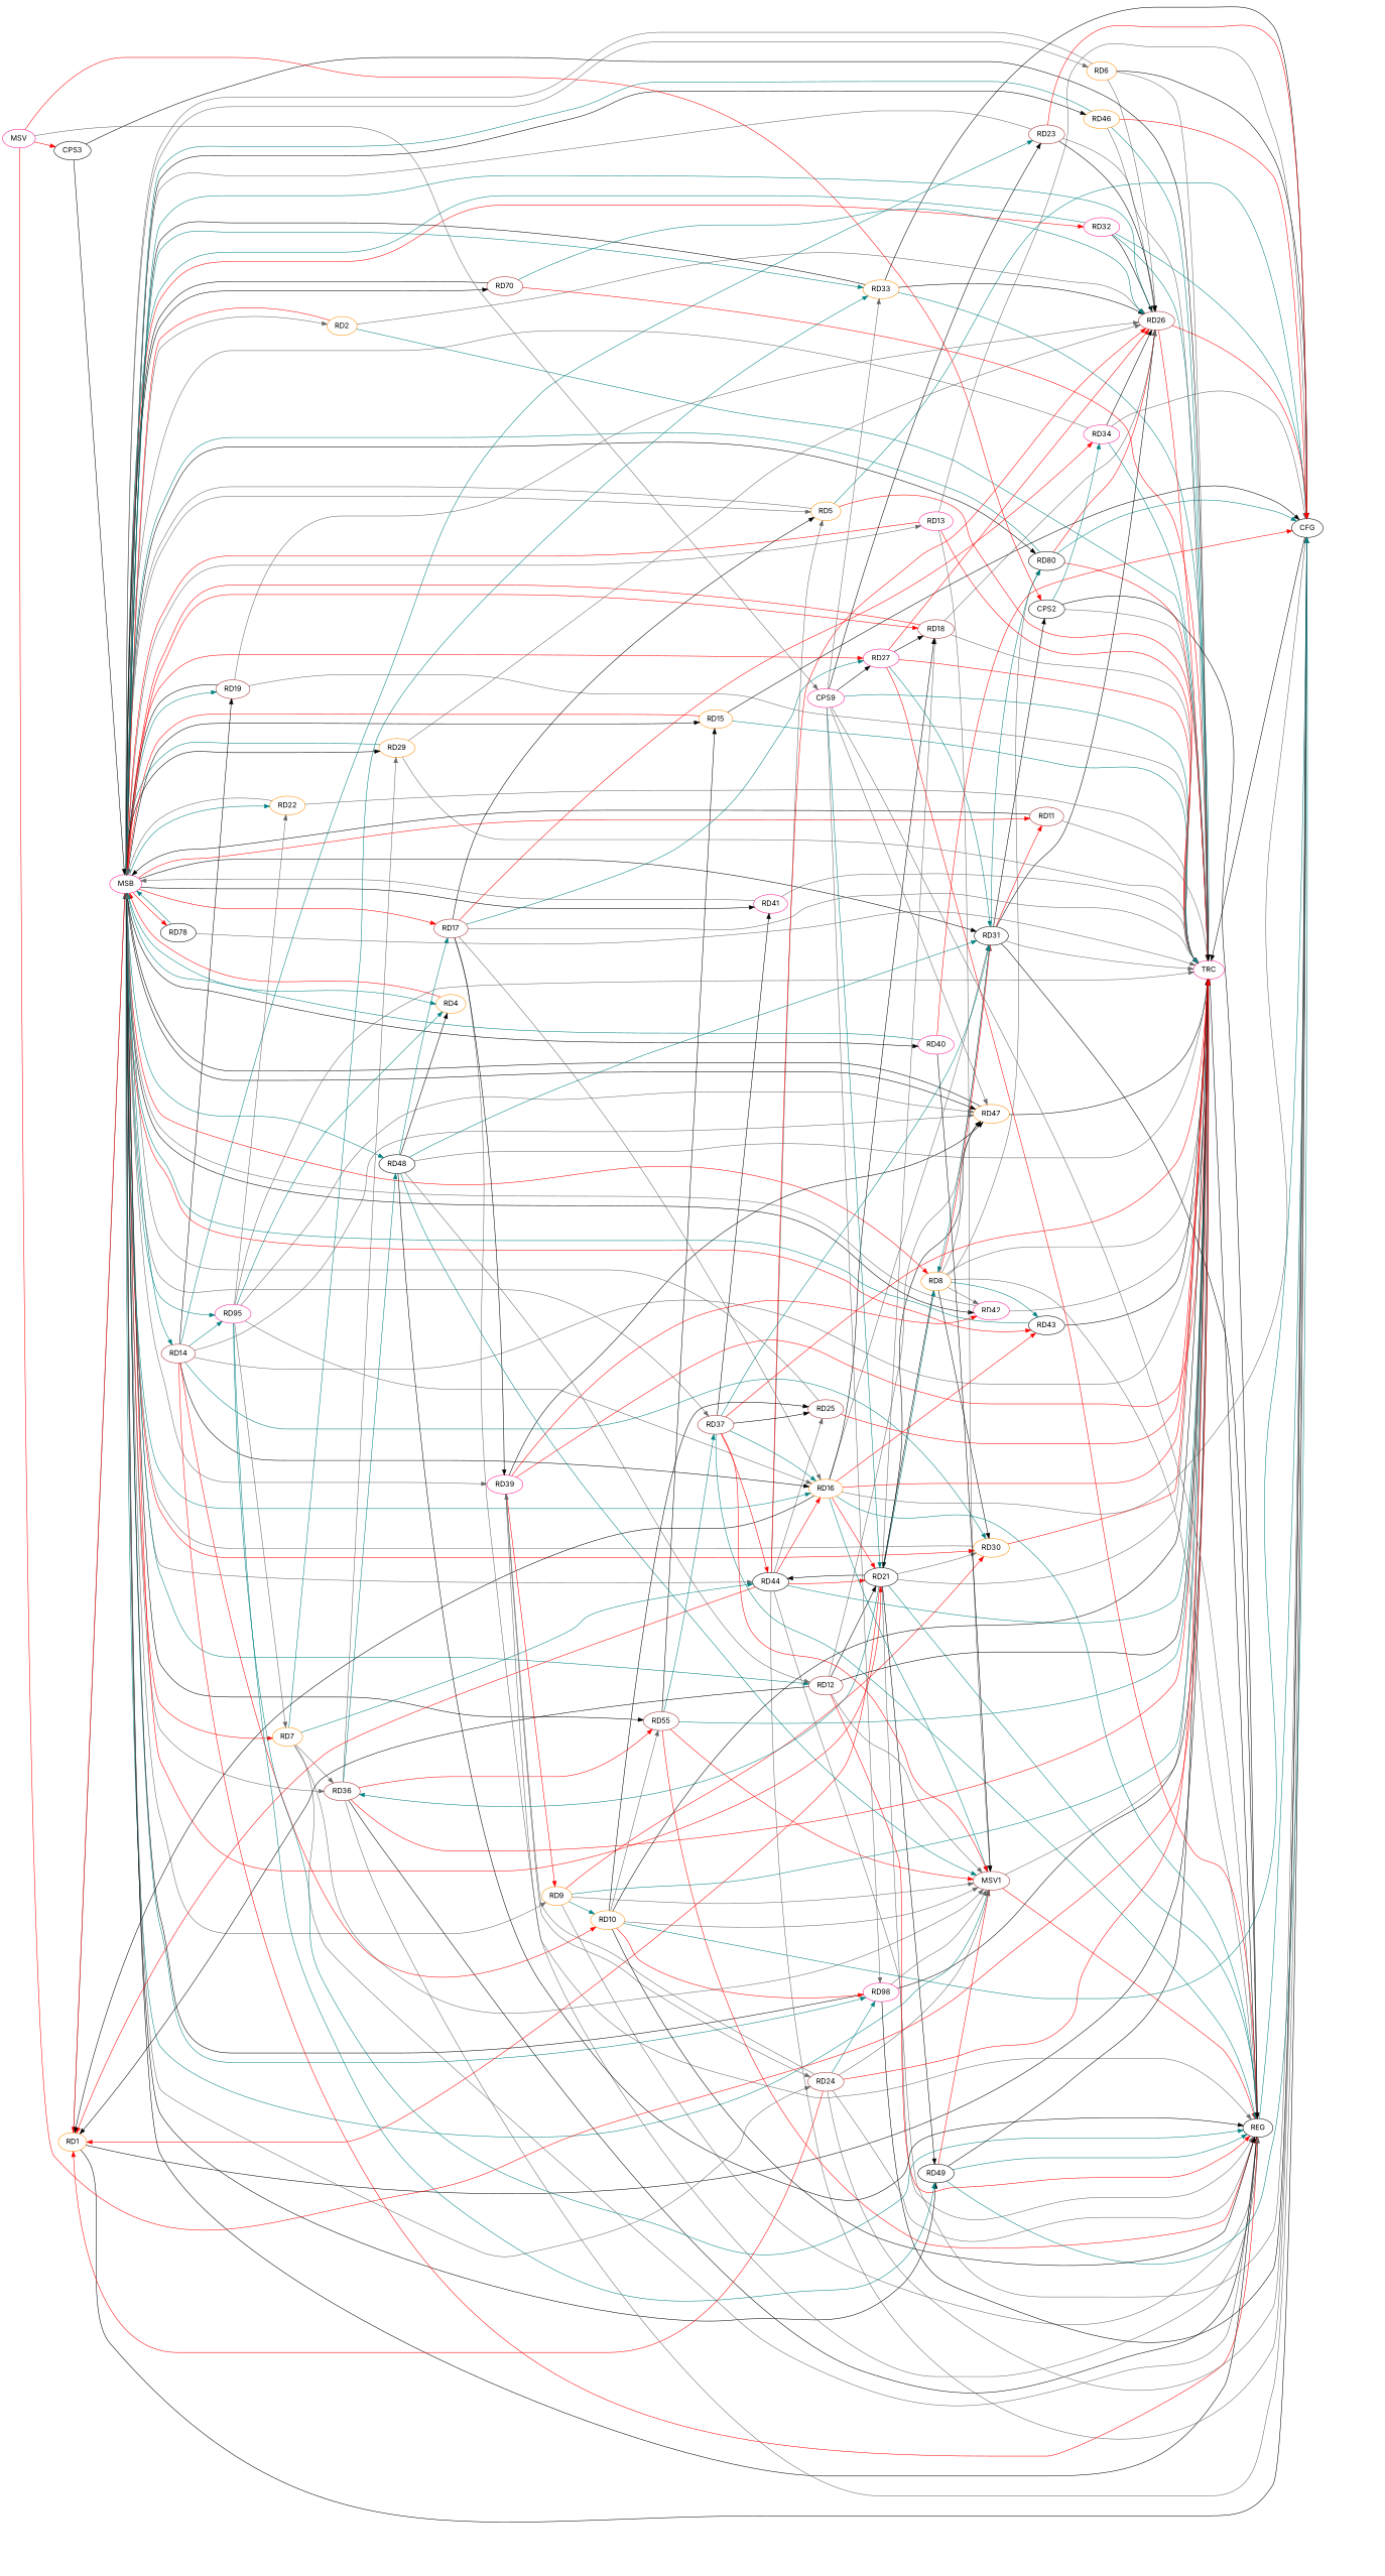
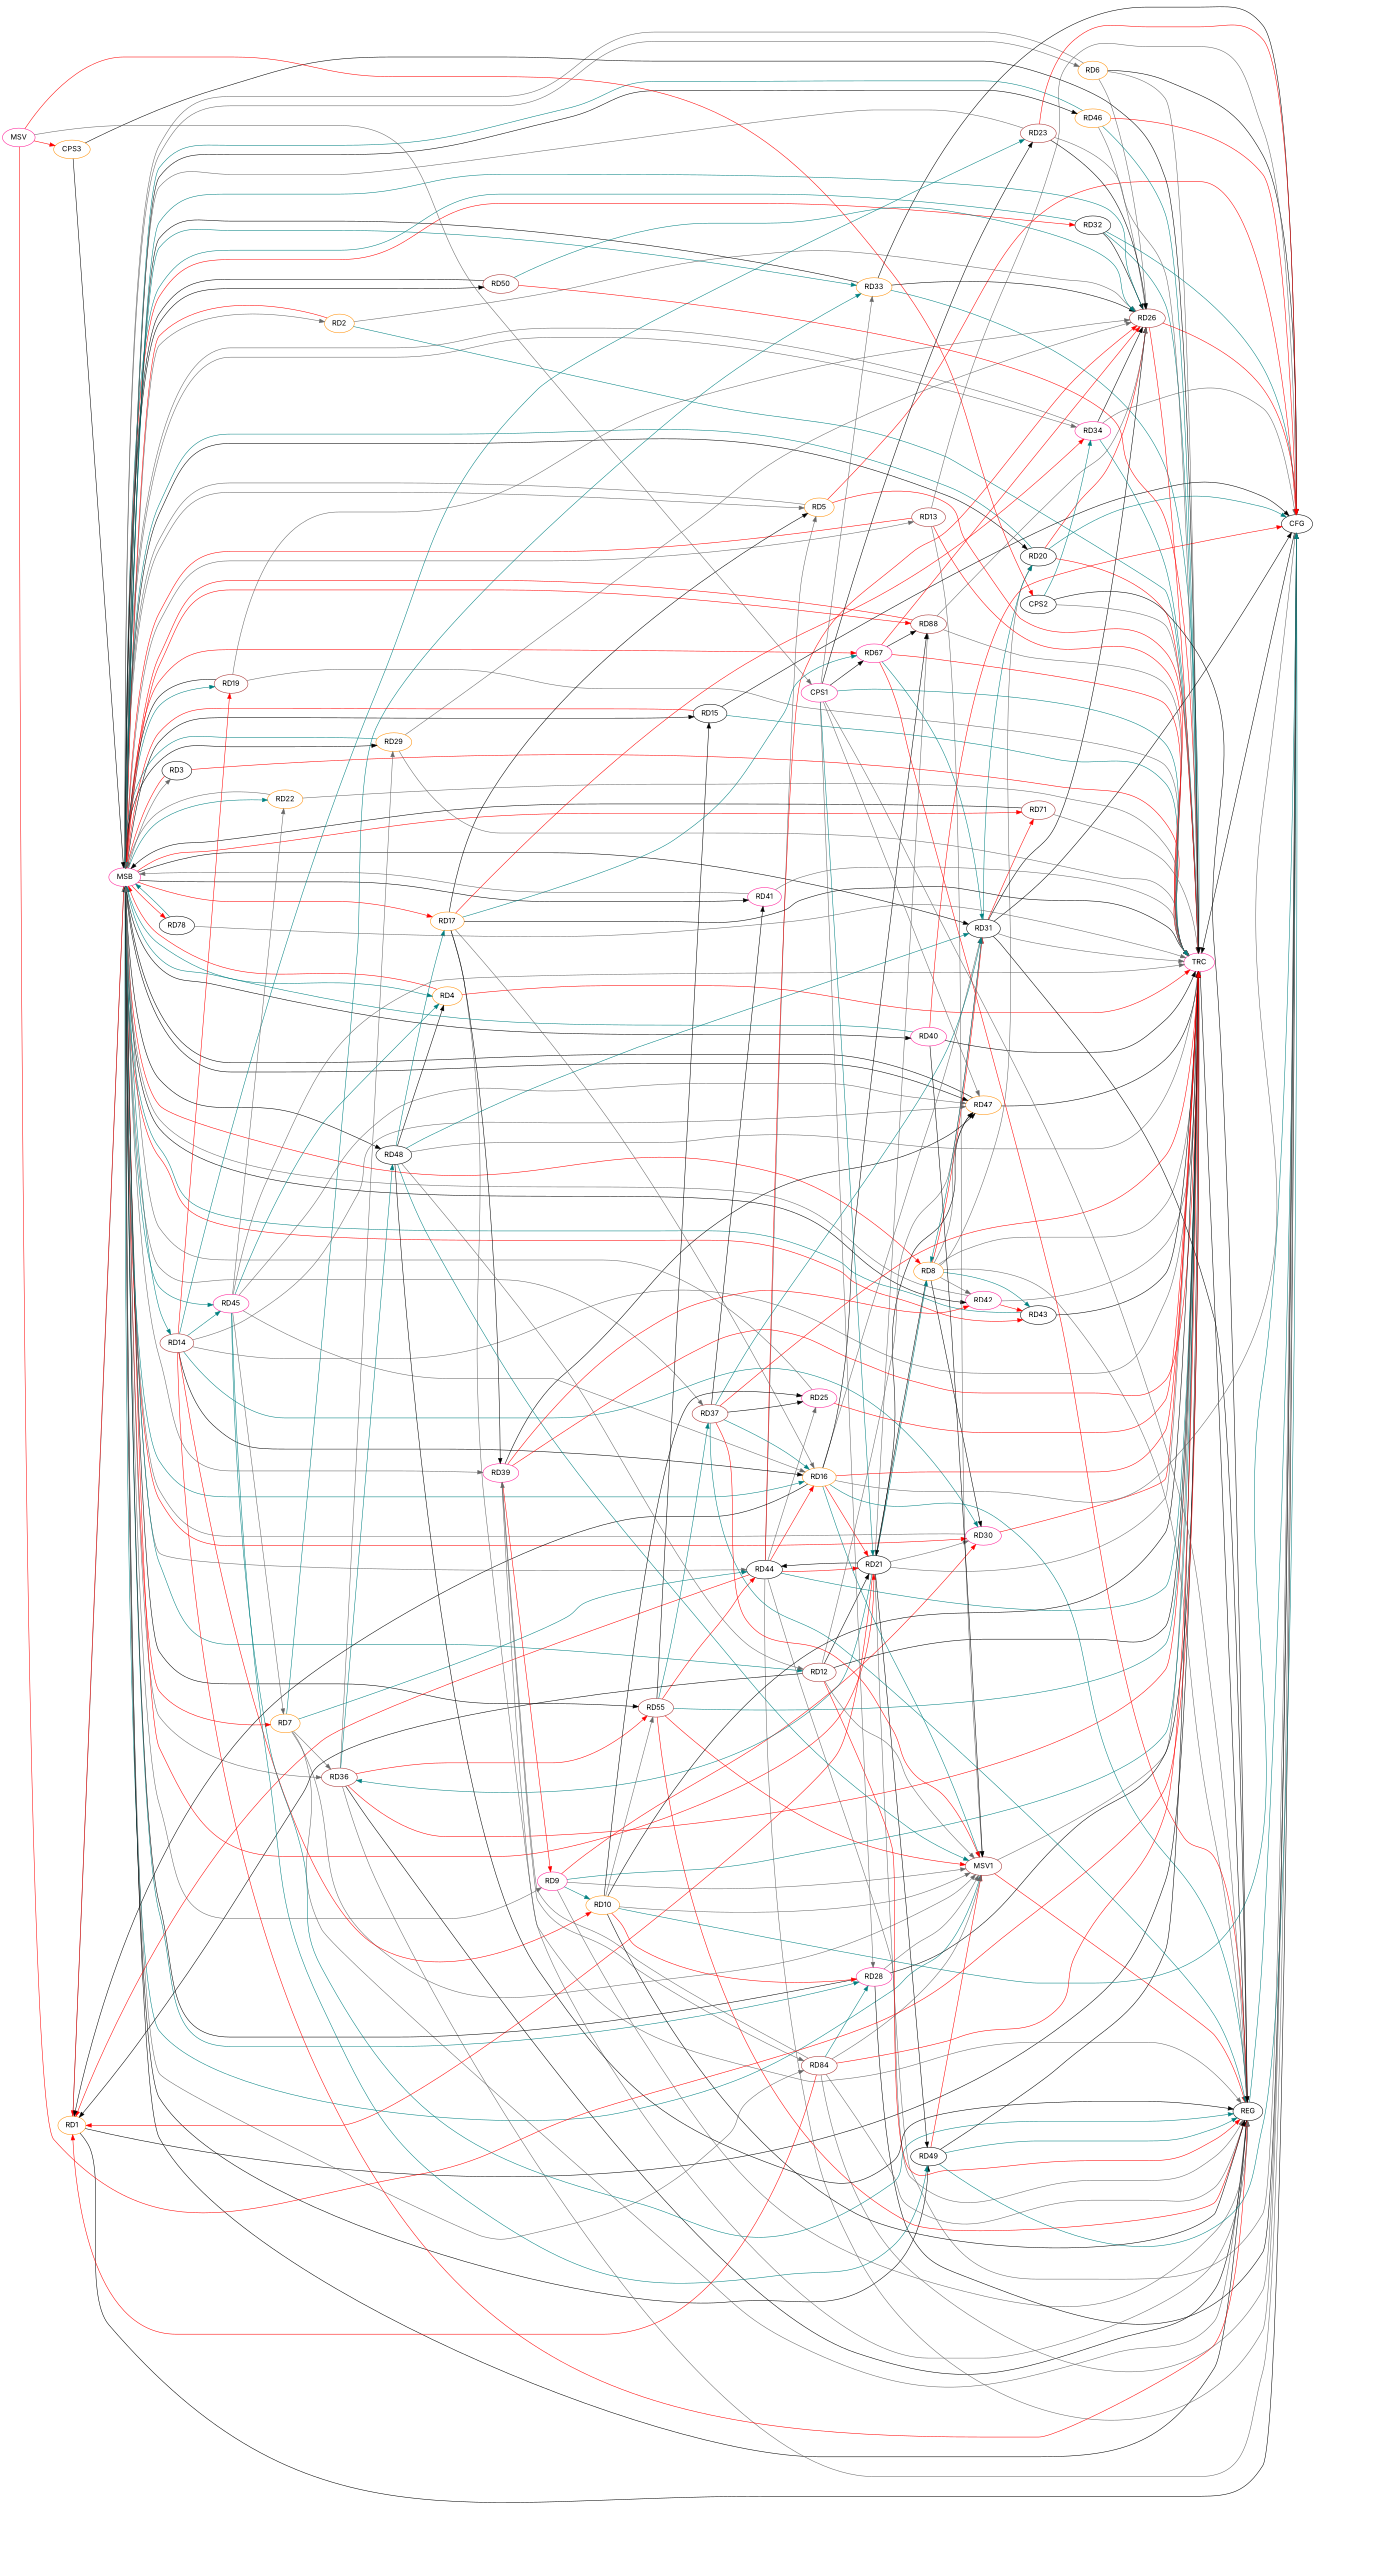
  strict digraph {
    fontname=Inter
    rankdir=LR
    node [color=darkorange fontname=Inter]
    edge [color=gray40 fontname=Inter]
    n1 [label=RD1]
    n2 [color=deeppink label=MSB]
    n3 [color=black label=CFG]
    n4 [color=deeppink label=TRC]
    n5 [label=RD2]
+   n6 [color=black label=RD3]
    n7 [label=RD4]
    n8 [label=RD5]
    n9 [label=RD6]
    n10 [label=RD7]
    n11 [label=RD33]
    n12 [color=brown label=RD36]
    n13 [color=black label=RD44]
    n14 [color=black label=REG]
    n15 [color=brown label=MSV1]
    n16 [label=RD8]
-   n17 [label=RD9]
-   n18 [color=black label=RD80]
+   n17 [color=deeppink label=RD9]
+   n18 [color=black label=RD20]
    n19 [color=black label=RD21]
-   n20 [label=RD30]
+   n20 [color=deeppink label=RD30]
    n21 [color=black label=RD31]
    n22 [color=deeppink label=RD42]
    n23 [color=black label=RD43]
    n24 [label=RD47]
-   n25 [color=deeppink label=RD98]
+   n25 [color=deeppink label=RD28]
    n26 [color=brown label=RD55]
-   n27 [color=brown label=RD11]
+   n27 [color=brown label=RD71]
    n28 [color=brown label=RD12]
-   n29 [color=deeppink label=RD13]
+   n29 [color=brown label=RD13]
    n30 [color=brown label=RD14]
    n31 [label=RD16]
    n32 [color=brown label=RD19]
-   n33 [color=deeppink label=RD95]
-   n34 [label=RD15]
-   n35 [color=brown label=RD18]
-   n36 [color=brown label=RD17]
-   n37 [color=deeppink label=RD27]
+   n33 [color=deeppink label=RD45]
+   n34 [color=black label=RD15]
+   n35 [color=brown label=RD88]
+   n36 [label=RD17]
+   n37 [color=deeppink label=RD67]
    n38 [color=deeppink label=RD34]
    n39 [color=deeppink label=RD39]
    n40 [color=black label=RD49]
    n41 [label=RD22]
-   n42 [color=brown label=RD24]
+   n42 [color=brown label=RD84]
    n43 [label=RD29]
-   n44 [color=deeppink label=RD32]
+   n44 [color=black label=RD32]
    n45 [color=brown label=RD37]
    n46 [color=black label=RD48]
    n47 [color=deeppink label=RD41]
    n48 [color=black label=RD78]
    n49 [color=deeppink label=RD40]
    n50 [label=RD46]
-   n51 [color=brown label=RD70]
+   n51 [color=brown label=RD50]
    n52 [color=brown label=RD26]
-   n53 [color=brown label=RD25]
+   n53 [color=deeppink label=RD25]
    n54 [label=RD10]
    n55 [color=brown label=RD23]
-   n56 [color=deeppink label=CPS9]
+   n56 [color=deeppink label=CPS1]
    n57 [color=black label=CPS2]
-   n58 [color=black label=CPS3]
+   n58 [label=CPS3]
    n59 [color=deeppink label=MSV]
    n1 -> n2
    n1 -> n3 [color=black]
    n1 -> n4 [color=black]
    n2 -> n1 [color=red]
    n2 -> n5
+   n2 -> n6
    n2 -> n7 [color=teal]
    n2 -> n8
    n2 -> n9
    n2 -> n10 [color=red]
    n2 -> n11 [color=teal]
    n2 -> n12
    n2 -> n13
    n2 -> n14 [color=black]
    n2 -> n15 [color=teal]
    n2 -> n16 [color=red]
    n2 -> n17
    n2 -> n18 [color=black]
    n2 -> n19 [color=red]
    n2 -> n20 [color=red]
    n2 -> n21 [color=black]
    n2 -> n22 [color=black]
    n2 -> n23 [color=red]
    n2 -> n24 [color=black]
    n2 -> n25 [color=teal]
    n2 -> n26 [color=black]
    n2 -> n27 [color=red]
    n2 -> n28 [color=teal]
    n2 -> n29
    n2 -> n30 [color=teal]
    n2 -> n31 [color=teal]
    n2 -> n32 [color=teal]
    n2 -> n33 [color=teal]
    n2 -> n34 [color=black]
    n2 -> n35 [color=red]
    n2 -> n36 [color=red]
    n2 -> n37 [color=red]
+   n2 -> n38
    n2 -> n39
    n2 -> n40 [color=black]
    n2 -> n41 [color=teal]
    n2 -> n42
    n2 -> n43 [color=black]
    n2 -> n44 [color=red]
    n2 -> n45
-   n2 -> n46 [color=teal]
+   n2 -> n46 [color=black]
    n2 -> n47 [color=black]
    n2 -> n48 [color=red]
    n2 -> n49 [color=black]
    n2 -> n50 [color=black]
    n2 -> n51 [color=black]
    n3 -> n4 [color=black]
    n4 -> n14 [color=black]
    n5 -> n2 [color=red]
    n5 -> n4 [color=teal]
    n5 -> n52
+   n6 -> n2 [color=red]
+   n6 -> n4 [color=red]
    n7 -> n2 [color=red]
+   n7 -> n4 [color=red]
    n8 -> n2
-   n8 -> n3 [color=teal]
+   n8 -> n3 [color=red]
    n8 -> n4 [color=red]
    n9 -> n2
    n9 -> n3 [color=black]
    n9 -> n4
    n9 -> n52
    n10 -> n11 [color=teal]
    n10 -> n12
    n10 -> n13 [color=teal]
    n10 -> n14
    n10 -> n15
    n11 -> n2 [color=black]
    n11 -> n3 [color=black]
    n11 -> n4 [color=teal]
    n11 -> n52 [color=black]
    n12 -> n3
    n12 -> n4 [color=red]
    n12 -> n14 [color=black]
    n12 -> n26 [color=red]
    n12 -> n43
    n12 -> n46 [color=teal]
    n13 -> n1 [color=red]
    n13 -> n3
    n13 -> n4 [color=teal]
    n13 -> n8
    n13 -> n14
    n13 -> n19 [color=red]
    n13 -> n31 [color=red]
    n13 -> n52 [color=red]
    n13 -> n53
    n14 -> n3 [color=teal]
    n15 -> n4
    n15 -> n14 [color=red]
    n16 -> n4
    n16 -> n14
    n16 -> n18
    n16 -> n19 [color=black]
    n16 -> n20 [color=black]
    n16 -> n21 [color=red]
    n16 -> n22
    n16 -> n23 [color=teal]
    n16 -> n24
    n17 -> n4 [color=teal]
    n17 -> n14
    n17 -> n15
    n17 -> n20 [color=red]
    n17 -> n54 [color=teal]
    n18 -> n2 [color=teal]
    n18 -> n3 [color=teal]
    n18 -> n4 [color=red]
    n18 -> n52 [color=red]
    n19 -> n1 [color=red]
    n19 -> n3
    n19 -> n4
    n19 -> n12 [color=teal]
    n19 -> n13 [color=black]
-   n19 -> n14 [color=teal]
    n19 -> n16 [color=teal]
    n19 -> n20
    n19 -> n24 [color=black]
    n19 -> n35
    n19 -> n40 [color=black]
    n20 -> n2
    n20 -> n4 [color=red]
-   n21 -> n57 [color=black]
+   n21 -> n3 [color=black]
    n21 -> n4
    n21 -> n14 [color=black]
    n21 -> n16 [color=teal]
    n21 -> n18 [color=teal]
    n21 -> n27 [color=red]
    n21 -> n52 [color=black]
    n22 -> n2
    n22 -> n4
    n23 -> n2 [color=teal]
    n23 -> n4 [color=black]
    n24 -> n2 [color=black]
    n24 -> n4 [color=black]
    n25 -> n2 [color=black]
    n25 -> n3 [color=black]
    n25 -> n4 [color=black]
    n25 -> n15
    n26 -> n4 [color=teal]
    n26 -> n14 [color=red]
    n26 -> n15 [color=red]
    n26 -> n34 [color=black]
    n26 -> n45 [color=teal]
    n27 -> n2 [color=black]
    n27 -> n4
    n28 -> n1 [color=black]
    n28 -> n4 [color=black]
    n28 -> n14 [color=red]
    n28 -> n15
    n28 -> n19 [color=black]
    n28 -> n21
    n29 -> n2 [color=red]
    n29 -> n3
    n29 -> n4 [color=red]
    n29 -> n15
    n30 -> n4
    n30 -> n14 [color=red]
    n30 -> n20 [color=teal]
    n30 -> n24
    n30 -> n31 [color=black]
-   n30 -> n32 [color=black]
+   n30 -> n32 [color=red]
    n30 -> n33 [color=teal]
    n30 -> n54 [color=red]
    n30 -> n55 [color=teal]
    n31 -> n1 [color=black]
    n31 -> n3
    n31 -> n4 [color=red]
    n31 -> n14 [color=teal]
    n31 -> n15 [color=teal]
    n31 -> n19 [color=red]
    n31 -> n21
-   n31 -> n23 [color=red]
+   n22 -> n23 [color=red]
    n31 -> n35 [color=black]
    n32 -> n2 [color=black]
    n32 -> n4
    n32 -> n52
    n33 -> n4
    n33 -> n7 [color=teal]
    n33 -> n10
    n33 -> n14 [color=teal]
    n33 -> n24
    n33 -> n31
    n33 -> n40 [color=teal]
    n33 -> n41
    n34 -> n2 [color=red]
    n34 -> n3 [color=black]
    n34 -> n4 [color=teal]
    n35 -> n2 [color=red]
    n35 -> n4
    n35 -> n52
-   n36 -> n4
+   n36 -> n4 [color=black]
    n36 -> n8 [color=black]
    n36 -> n14
    n36 -> n31
    n36 -> n37 [color=teal]
    n36 -> n38 [color=red]
    n36 -> n39 [color=black]
    n37 -> n4 [color=red]
    n37 -> n14 [color=red]
    n37 -> n21 [color=teal]
    n37 -> n35 [color=black]
    n37 -> n52 [color=red]
    n38 -> n2
    n38 -> n3
    n38 -> n4 [color=teal]
    n38 -> n52 [color=black]
    n39 -> n4 [color=red]
    n39 -> n14
    n39 -> n17 [color=red]
    n39 -> n22 [color=red]
    n39 -> n24 [color=black]
    n39 -> n42
    n40 -> n3 [color=teal]
    n40 -> n4 [color=black]
    n40 -> n14 [color=teal]
    n40 -> n15 [color=red]
    n41 -> n2
    n41 -> n4
    n42 -> n1 [color=red]
    n42 -> n3
    n42 -> n4 [color=red]
    n42 -> n14
    n42 -> n15
    n42 -> n25 [color=teal]
    n42 -> n39
    n43 -> n2 [color=teal]
    n43 -> n4
    n43 -> n52
    n44 -> n2 [color=teal]
    n44 -> n3 [color=teal]
    n44 -> n4 [color=teal]
    n44 -> n52 [color=black]
    n45 -> n4 [color=red]
-   n45 -> n13 [color=red]
+   n26 -> n13 [color=red]
    n45 -> n14 [color=teal]
    n45 -> n15 [color=red]
    n45 -> n21 [color=teal]
    n45 -> n31 [color=teal]
    n45 -> n47 [color=black]
    n45 -> n53 [color=black]
    n46 -> n4
    n46 -> n7 [color=black]
    n46 -> n14 [color=black]
    n46 -> n15 [color=teal]
    n46 -> n21 [color=teal]
    n46 -> n28
    n46 -> n36 [color=teal]
    n47 -> n2
    n47 -> n4
    n48 -> n2 [color=teal]
    n48 -> n4
    n49 -> n2 [color=teal]
    n49 -> n3 [color=red]
+   n49 -> n4 [color=black]
    n49 -> n15 [color=black]
    n50 -> n2 [color=teal]
    n50 -> n3 [color=red]
    n50 -> n4 [color=teal]
    n50 -> n52
    n51 -> n2 [color=black]
    n51 -> n4 [color=red]
    n51 -> n52 [color=teal]
    n52 -> n2 [color=teal]
    n52 -> n3 [color=red]
    n52 -> n4 [color=red]
    n53 -> n2
    n53 -> n4 [color=red]
    n54 -> n3 [color=teal]
    n54 -> n4 [color=black]
    n54 -> n14 [color=black]
    n54 -> n15
    n54 -> n25 [color=red]
    n54 -> n26
    n54 -> n53 [color=black]
    n55 -> n2
    n55 -> n3 [color=red]
    n55 -> n4
    n55 -> n52 [color=black]
    n56 -> n4 [color=teal]
    n56 -> n11
    n56 -> n14
    n56 -> n19 [color=teal]
    n56 -> n24
    n56 -> n25
    n56 -> n37 [color=black]
    n56 -> n55 [color=black]
    n57 -> n4
    n57 -> n14 [color=black]
    n57 -> n38 [color=teal]
    n58 -> n2 [color=black]
    n58 -> n4 [color=black]
    n59 -> n4 [color=red]
    n59 -> n56
    n59 -> n57 [color=red]
    n59 -> n58 [color=red]
  }
